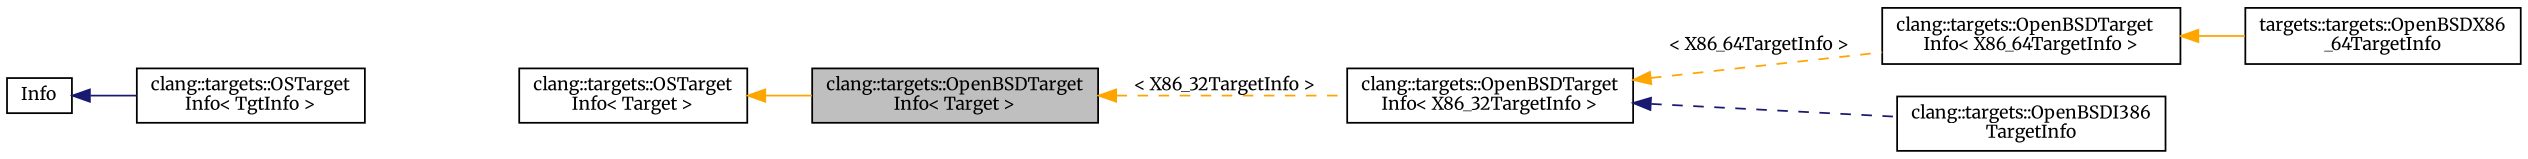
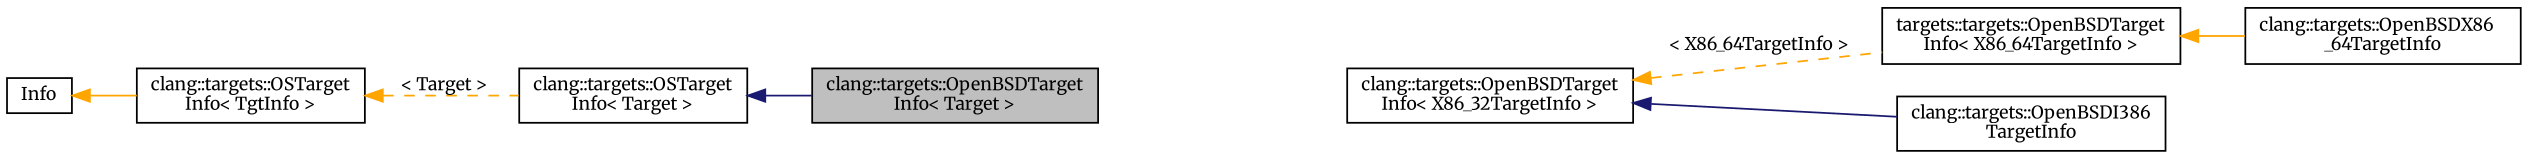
  digraph {
    fontname=Merriweather
    rankdir=LR
    node [color=black fontname=Merriweather fontsize=10 shape=record]
    edge [color=orange dir=back fontname=Merriweather fontsize=10 labelfontname=Helvetica labelfontsize=10 style=solid]
    n1 [fillcolor=grey75 fontcolor=black height=0.2 label="clang::targets::OpenBSDTarget\lInfo\< Target \>" style=filled width=0.4]
    n2 [height=0.2 label="clang::targets::OpenBSDTarget\lInfo\< X86_32TargetInfo \>" width=0.4]
-   n3 [height=0.2 label="clang::targets::OpenBSDTarget\lInfo\< X86_64TargetInfo \>" width=0.4]
-   n4 [height=0.2 label="targets::targets::OpenBSDX86\l_64TargetInfo" width=0.4]
+   n3 [height=0.2 label="targets::targets::OpenBSDTarget\lInfo\< X86_64TargetInfo \>" width=0.4]
+   n4 [height=0.2 label="clang::targets::OpenBSDX86\l_64TargetInfo" width=0.4]
    n5 [height=0.2 label="clang::targets::OpenBSDI386\lTargetInfo" width=0.4]
    n6 [height=0.2 label="clang::targets::OSTarget\lInfo\< Target \>" width=0.4]
    n7 [height=0.2 label="clang::targets::OSTarget\lInfo\< TgtInfo \>" width=0.4]
    n8 [height=0.2 label=Info width=0.4]
-   n1 -> n2 [label=" \< X86_32TargetInfo \>" style=dashed]
    n2 -> n3 [label=" \< X86_64TargetInfo \>" style=dashed]
-   n2 -> n5 [color=midnightblue style=dashed]
+   n2 -> n5 [color=midnightblue]
    n3 -> n4
-   n6 -> n1
-   n8 -> n7 [color=midnightblue]
+   n6 -> n1 [color=midnightblue]
+   n7 -> n6 [label=" \< Target \>" style=dashed]
+   n8 -> n7
  }
